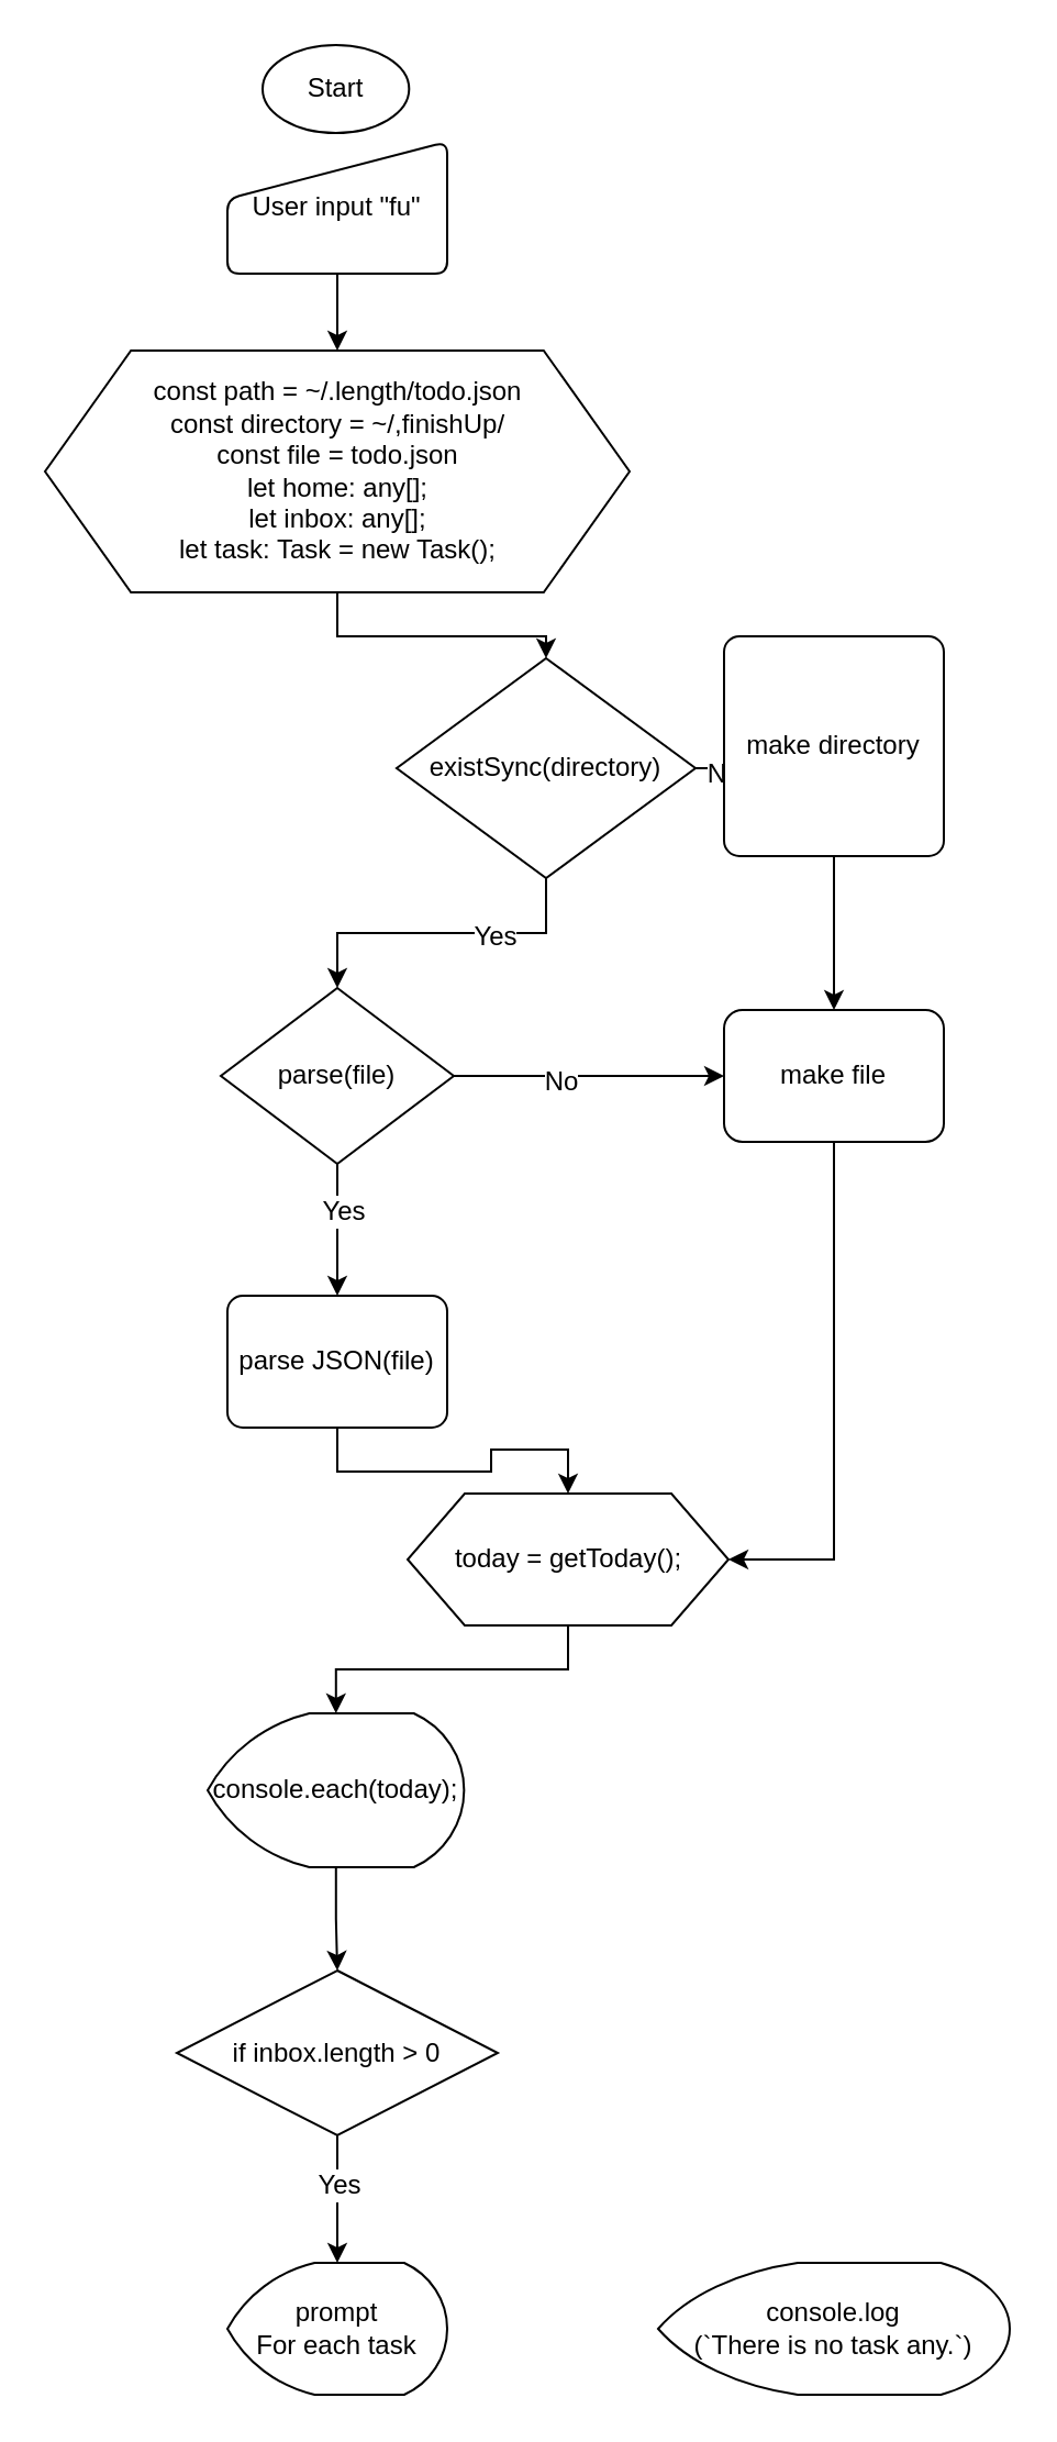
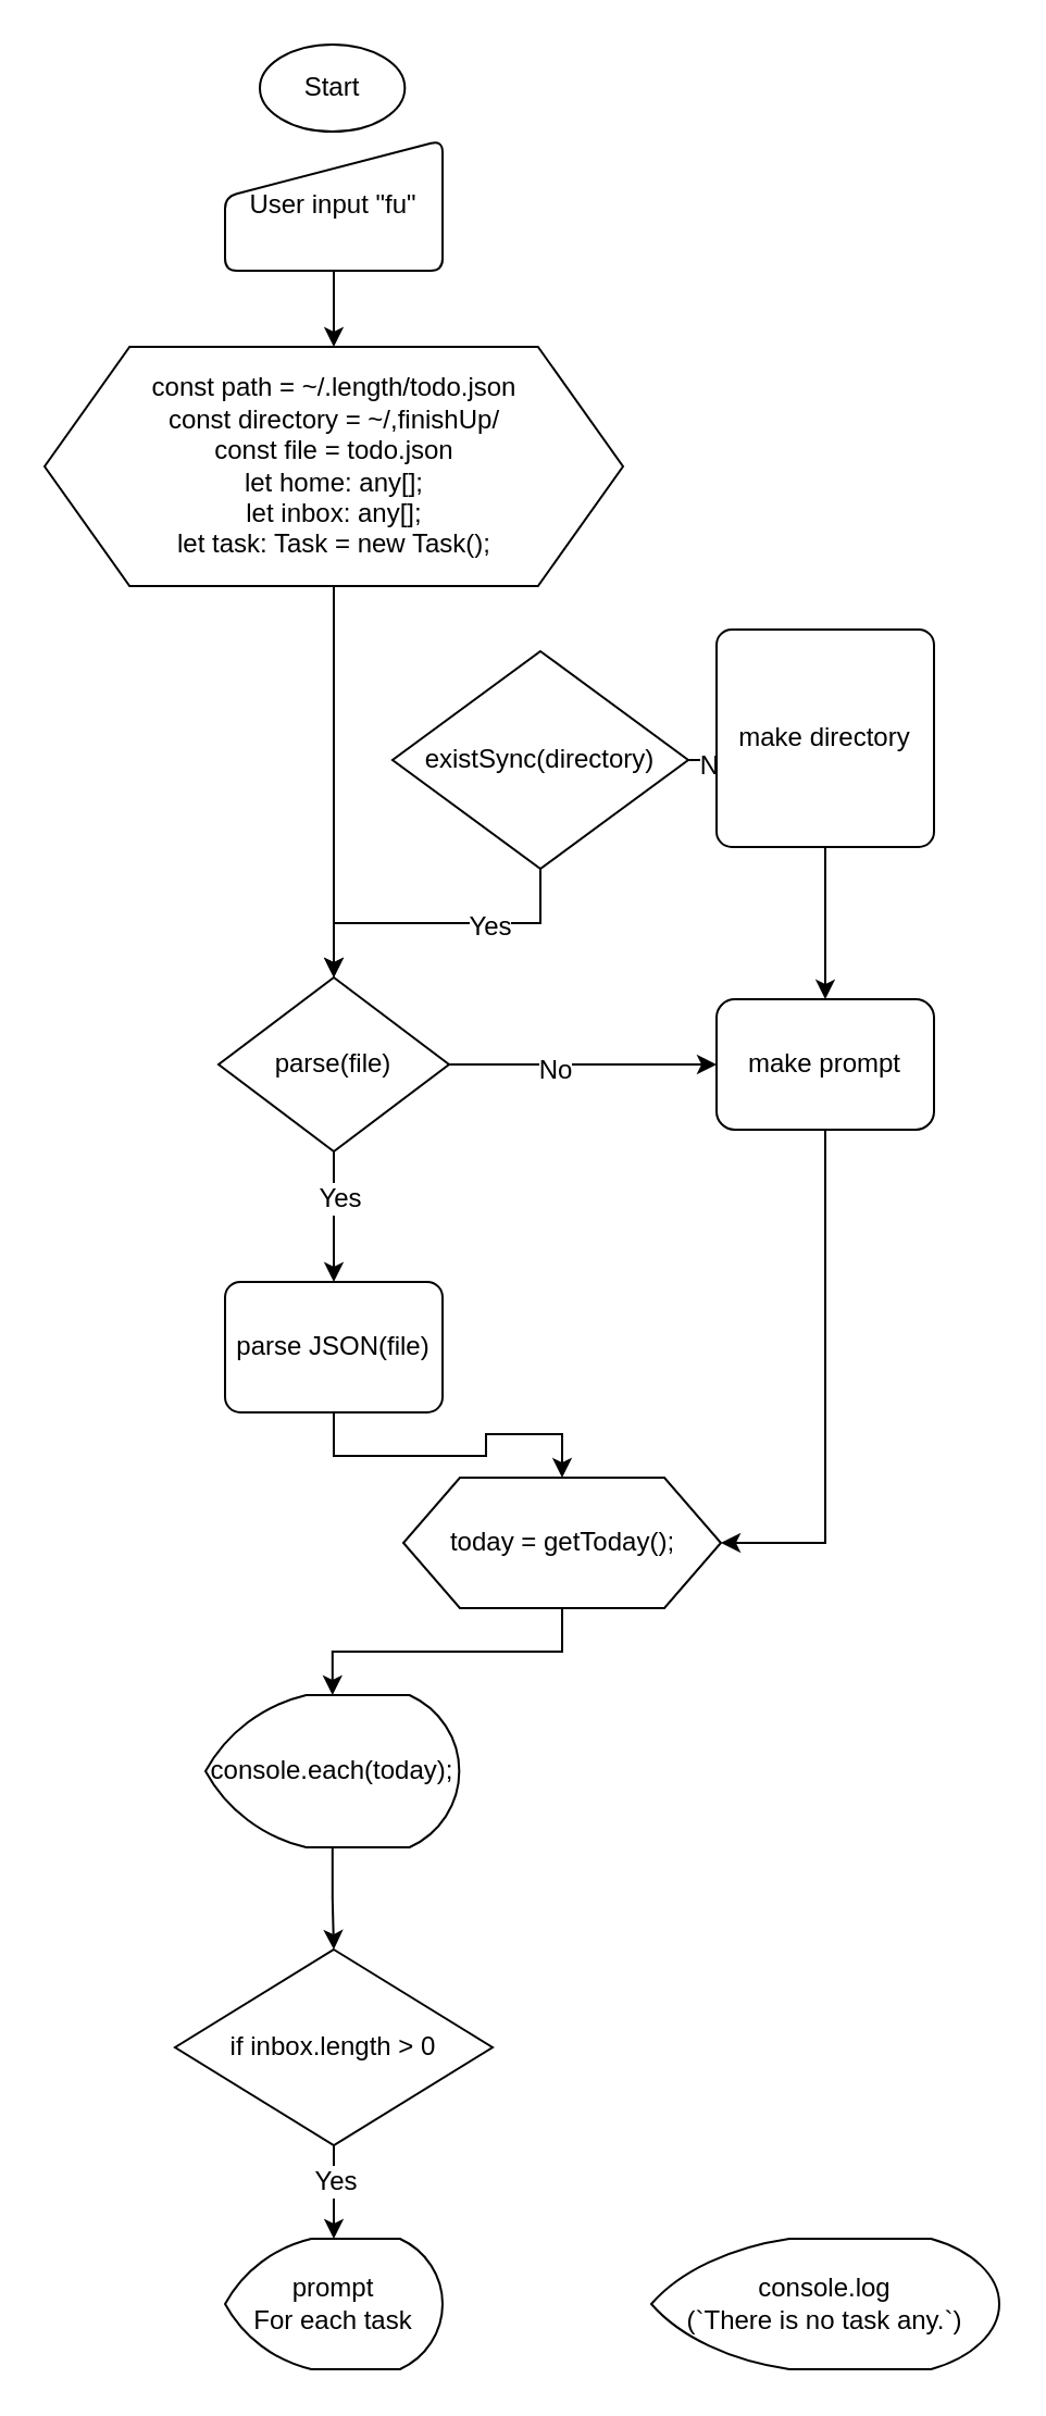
  <mxCell id="0" />
  <mxCell id="1" parent="0" />
  <mxCell id="2" value="Start" style="strokeWidth=1;html=1;shape=mxgraph.flowchart.start_1;whiteSpace=wrap;align=center;" parent="1" vertex="1"><mxGeometry x="119" y="20" width="66.66" height="40" as="geometry" /></mxCell>
  <mxCell id="3" value="" style="edgeStyle=orthogonalEdgeStyle;rounded=0;orthogonalLoop=1;jettySize=auto;html=1;strokeWidth=1;" parent="1" source="4" target="6" edge="1"><mxGeometry relative="1" as="geometry" /></mxCell>
  <mxCell id="4" value="User input &quot;fu&quot;" style="html=1;strokeWidth=1;shape=manualInput;whiteSpace=wrap;rounded=1;size=26;arcSize=11;verticalAlign=middle;" parent="1" vertex="1"><mxGeometry x="103" y="64" width="100" height="60" as="geometry" /></mxCell>
- <mxCell id="5" value="" style="edgeStyle=orthogonalEdgeStyle;rounded=0;orthogonalLoop=1;jettySize=auto;html=1;strokeWidth=1;" parent="1" source="6" target="11" edge="1"><mxGeometry relative="1" as="geometry" /></mxCell>
+ <mxCell id="5" value="" style="edgeStyle=orthogonalEdgeStyle;rounded=0;orthogonalLoop=1;jettySize=auto;html=1;strokeWidth=1;" parent="1" source="6" target="16" edge="1"><mxGeometry relative="1" as="geometry" /></mxCell>
  <mxCell id="6" value="&lt;div&gt;const path = ~/.length/todo.json&lt;br&gt;const directory = ~/,finishUp/&lt;br&gt;const file = todo.json&lt;br&gt;let home: any[];&lt;/div&gt;&lt;div&gt;let inbox: any[];&lt;/div&gt;&lt;div&gt;let task: Task = new Task();&lt;br&gt;&lt;/div&gt;" style="verticalLabelPosition=middle;verticalAlign=middle;html=1;shape=hexagon;perimeter=hexagonPerimeter2;arcSize=6;size=0.147;strokeWidth=1;align=center;labelPosition=center;" parent="1" vertex="1"><mxGeometry x="20" y="159" width="266" height="110" as="geometry" /></mxCell>
  <mxCell id="7" value="" style="edgeStyle=orthogonalEdgeStyle;rounded=0;orthogonalLoop=1;jettySize=auto;html=1;strokeWidth=1;" parent="1" source="11" target="16" edge="1"><mxGeometry relative="1" as="geometry" /></mxCell>
  <mxCell id="8" value="Yes" style="edgeLabel;html=1;align=center;verticalAlign=middle;resizable=0;points=[];fontSize=12;fontFamily=Helvetica;fontColor=default;" parent="7" vertex="1" connectable="0"><mxGeometry x="-0.322" y="1" relative="1" as="geometry"><mxPoint as="offset" /></mxGeometry></mxCell>
  <mxCell id="9" value="" style="edgeStyle=orthogonalEdgeStyle;rounded=0;orthogonalLoop=1;jettySize=auto;html=1;fontFamily=Helvetica;fontSize=12;fontColor=default;strokeWidth=1;" parent="1" source="11" target="18" edge="1"><mxGeometry relative="1" as="geometry" /></mxCell>
  <mxCell id="10" value="&lt;div&gt;No&lt;/div&gt;" style="edgeLabel;html=1;align=center;verticalAlign=middle;resizable=0;points=[];fontSize=12;fontFamily=Helvetica;fontColor=default;" parent="9" vertex="1" connectable="0"><mxGeometry x="-0.225" y="-2" relative="1" as="geometry"><mxPoint as="offset" /></mxGeometry></mxCell>
  <mxCell id="11" value="existSync(directory)" style="strokeWidth=1;html=1;shape=mxgraph.flowchart.decision;whiteSpace=wrap;" parent="1" vertex="1"><mxGeometry x="180" y="299" width="136" height="100" as="geometry" /></mxCell>
  <mxCell id="12" style="edgeStyle=orthogonalEdgeStyle;rounded=0;orthogonalLoop=1;jettySize=auto;html=1;exitX=1;exitY=0.5;exitDx=0;exitDy=0;fontFamily=Helvetica;fontSize=12;fontColor=default;strokeWidth=1;" parent="1" source="16" target="20" edge="1"><mxGeometry relative="1" as="geometry" /></mxCell>
  <mxCell id="13" value="No" style="edgeLabel;html=1;align=center;verticalAlign=middle;resizable=0;points=[];fontSize=12;fontFamily=Helvetica;fontColor=default;" parent="12" vertex="1" connectable="0"><mxGeometry x="-0.225" y="-2" relative="1" as="geometry"><mxPoint as="offset" /></mxGeometry></mxCell>
  <mxCell id="14" value="" style="edgeStyle=orthogonalEdgeStyle;rounded=0;orthogonalLoop=1;jettySize=auto;html=1;fontFamily=Helvetica;fontSize=12;fontColor=default;strokeWidth=1;" parent="1" source="16" target="23" edge="1"><mxGeometry relative="1" as="geometry" /></mxCell>
  <mxCell id="15" value="Yes" style="edgeLabel;html=1;align=center;verticalAlign=middle;resizable=0;points=[];fontSize=12;fontFamily=Helvetica;fontColor=default;" parent="14" vertex="1" connectable="0"><mxGeometry x="-0.3" y="2" relative="1" as="geometry"><mxPoint as="offset" /></mxGeometry></mxCell>
  <mxCell id="16" value="parse(file)" style="rhombus;whiteSpace=wrap;html=1;strokeWidth=1;" parent="1" vertex="1"><mxGeometry x="100" y="449" width="106" height="80" as="geometry" /></mxCell>
  <mxCell id="17" value="" style="edgeStyle=orthogonalEdgeStyle;rounded=0;orthogonalLoop=1;jettySize=auto;html=1;fontFamily=Helvetica;fontSize=12;fontColor=default;strokeWidth=1;" parent="1" source="18" target="20" edge="1"><mxGeometry relative="1" as="geometry" /></mxCell>
  <mxCell id="18" value="make directory" style="rounded=1;whiteSpace=wrap;html=1;absoluteArcSize=1;arcSize=14;strokeWidth=1;" parent="1" vertex="1"><mxGeometry x="329" y="289" width="100" height="100" as="geometry" /></mxCell>
  <mxCell id="19" style="edgeStyle=orthogonalEdgeStyle;rounded=0;orthogonalLoop=1;jettySize=auto;html=1;exitX=0.5;exitY=1;exitDx=0;exitDy=0;entryX=1;entryY=0.5;entryDx=0;entryDy=0;fontFamily=Helvetica;fontSize=12;fontColor=default;strokeWidth=1;" parent="1" source="20" target="25" edge="1"><mxGeometry relative="1" as="geometry" /></mxCell>
- <mxCell id="20" value="make file" style="whiteSpace=wrap;html=1;rounded=1;arcSize=14;strokeWidth=1;" parent="1" vertex="1"><mxGeometry x="329" y="459" width="100" height="60" as="geometry" /></mxCell>
+ <mxCell id="20" value="make prompt" style="whiteSpace=wrap;html=1;rounded=1;arcSize=14;strokeWidth=1;" parent="1" vertex="1"><mxGeometry x="329" y="459" width="100" height="60" as="geometry" /></mxCell>
  <mxCell id="21" style="edgeStyle=orthogonalEdgeStyle;rounded=0;orthogonalLoop=1;jettySize=auto;html=1;exitX=0.5;exitY=1;exitDx=0;exitDy=0;fontFamily=Helvetica;fontSize=12;fontColor=default;strokeWidth=1;" parent="1" source="18" target="18" edge="1"><mxGeometry relative="1" as="geometry" /></mxCell>
  <mxCell id="22" value="" style="edgeStyle=orthogonalEdgeStyle;rounded=0;orthogonalLoop=1;jettySize=auto;html=1;fontFamily=Helvetica;fontSize=12;fontColor=default;strokeWidth=1;" parent="1" source="23" target="25" edge="1"><mxGeometry relative="1" as="geometry" /></mxCell>
  <mxCell id="23" value="parse JSON(file)" style="rounded=1;whiteSpace=wrap;html=1;absoluteArcSize=1;arcSize=14;strokeWidth=1;fontFamily=Helvetica;fontSize=12;fontColor=default;fillColor=default;" parent="1" vertex="1"><mxGeometry x="103" y="589" width="100" height="60" as="geometry" /></mxCell>
  <mxCell id="24" value="" style="edgeStyle=orthogonalEdgeStyle;rounded=0;orthogonalLoop=1;jettySize=auto;html=1;fontFamily=Helvetica;fontSize=12;fontColor=default;strokeWidth=1;" parent="1" source="25" target="30" edge="1"><mxGeometry relative="1" as="geometry" /></mxCell>
  <mxCell id="25" value="today = getToday();" style="verticalLabelPosition=middle;verticalAlign=middle;html=1;shape=hexagon;perimeter=hexagonPerimeter2;arcSize=6;size=0.178;fontFamily=Helvetica;fontSize=12;fontColor=default;strokeColor=default;strokeWidth=1;fillColor=default;labelPosition=center;align=center;" parent="1" vertex="1"><mxGeometry x="185" y="679" width="146" height="60" as="geometry" /></mxCell>
  <mxCell id="26" value="" style="edgeStyle=orthogonalEdgeStyle;rounded=0;orthogonalLoop=1;jettySize=auto;html=1;fontFamily=Helvetica;fontSize=12;fontColor=default;strokeWidth=1;" parent="1" source="28" target="31" edge="1"><mxGeometry relative="1" as="geometry" /></mxCell>
  <mxCell id="27" value="&lt;div&gt;Yes&lt;/div&gt;" style="edgeLabel;html=1;align=center;verticalAlign=middle;resizable=0;points=[];fontSize=12;fontFamily=Helvetica;fontColor=default;" parent="26" vertex="1" connectable="0"><mxGeometry x="-0.243" relative="1" as="geometry"><mxPoint as="offset" /></mxGeometry></mxCell>
- <mxCell id="28" value="if inbox.length &amp;gt; 0" style="rhombus;whiteSpace=wrap;html=1;arcSize=6;strokeWidth=1;" parent="1" vertex="1"><mxGeometry x="80" y="896" width="146" height="75" as="geometry" /></mxCell>
+ <mxCell id="28" value="if inbox.length &amp;gt; 0" style="rhombus;whiteSpace=wrap;html=1;arcSize=6;strokeWidth=1;" parent="1" vertex="1"><mxGeometry x="80" y="896" width="146" height="90" as="geometry" /></mxCell>
  <mxCell id="29" value="" style="edgeStyle=orthogonalEdgeStyle;rounded=0;orthogonalLoop=1;jettySize=auto;html=1;fontFamily=Helvetica;fontSize=12;fontColor=default;strokeWidth=1;" parent="1" source="30" target="28" edge="1"><mxGeometry relative="1" as="geometry" /></mxCell>
  <mxCell id="30" value="console.each(today);" style="strokeWidth=1;html=1;shape=mxgraph.flowchart.display;whiteSpace=wrap;fontFamily=Helvetica;fontSize=12;fontColor=default;fillColor=default;" parent="1" vertex="1"><mxGeometry x="94" y="779" width="116.67" height="70" as="geometry" /></mxCell>
  <mxCell id="31" value="&lt;div&gt;prompt&lt;/div&gt;&lt;div&gt;For each task&lt;br&gt;&lt;/div&gt;" style="strokeWidth=1;html=1;shape=mxgraph.flowchart.display;whiteSpace=wrap;fontFamily=Helvetica;fontSize=12;fontColor=default;fillColor=default;" parent="1" vertex="1"><mxGeometry x="103" y="1029" width="100" height="60" as="geometry" /></mxCell>
  <mxCell id="32" value="console.log&lt;br&gt;(`There is no task any.`)" style="strokeWidth=1;html=1;shape=mxgraph.flowchart.display;whiteSpace=wrap;fontFamily=Helvetica;fontSize=12;fontColor=default;fillColor=default;" parent="1" vertex="1"><mxGeometry x="299" y="1029" width="160" height="60" as="geometry" /></mxCell>
